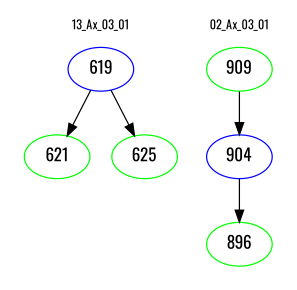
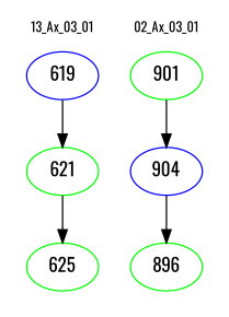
  digraph {
    fontname=Oswald
    node [color=green fontname=Oswald]
    edge [color=black fontname=Oswald]
    n1 [color=blue label=619]
    n2 [label=621]
    n3 [label=625]
-   n4 [label=909]
+   n4 [label=901]
    n5 [color=blue label=904]
    n6 [label=896]
    subgraph cluster_1 {
      color=white
      fontsize=10
      label="13_Ax_03_01"
      n1
      n2
      n3
    }
    subgraph cluster_2 {
      color=white
      fontsize=10
      label="02_Ax_03_01"
      n4
      n5
      n6
    }
    n1 -> n2
-   n1 -> n3
+   n2 -> n3
    n4 -> n5
    n5 -> n6
  }
